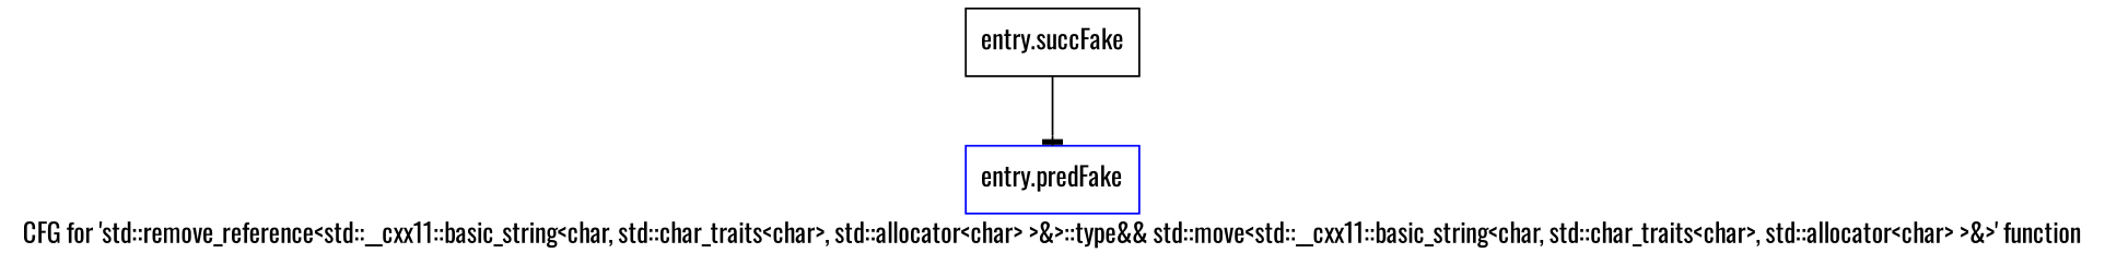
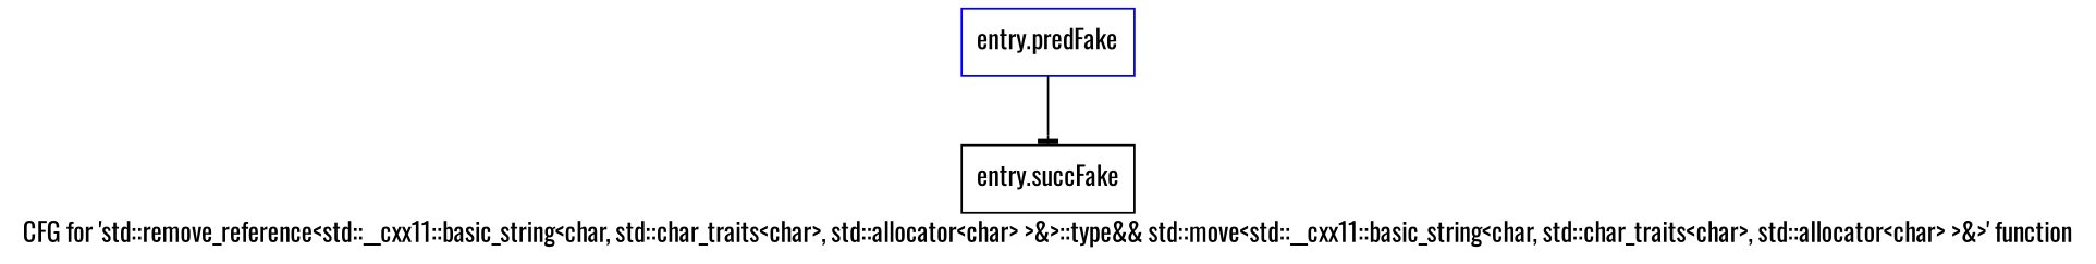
  digraph {
    label="CFG for 'std::remove_reference\<std::__cxx11::basic_string\<char, std::char_traits\<char\>, std::allocator\<char\> \>&\>::type&& std::move\<std::__cxx11::basic_string\<char, std::char_traits\<char\>, std::allocator\<char\> \>&\>' function"
    fontname=Oswald
    node [shape=record style=filled fillcolor=white fontname=Oswald]
    n1 [label="{entry.predFake}" color=blue]
    n2 [filename="/proj/xbuilds/2019.2_0801_1/installs/lin64/Vivado/HEAD/tps/lnx64/gcc-6.2.0/lib/gcc/x86_64-pc-linux-gnu/6.2.0/../../../../include/c++/6.2.0/bits/move.h" label="{entry.succFake}" linenumber=102 color=black]
-   n2 -> n1 [filename="/proj/xbuilds/2019.2_0801_1/installs/lin64/Vivado/HEAD/tps/lnx64/gcc-6.2.0/lib/gcc/x86_64-pc-linux-gnu/6.2.0/../../../../include/c++/6.2.0/bits/move.h" arrowhead=tee fontname=Oswald]
+   n1 -> n2 [filename="/proj/xbuilds/2019.2_0801_1/installs/lin64/Vivado/HEAD/tps/lnx64/gcc-6.2.0/lib/gcc/x86_64-pc-linux-gnu/6.2.0/../../../../include/c++/6.2.0/bits/move.h" arrowhead=tee fontname=Oswald]
  }
